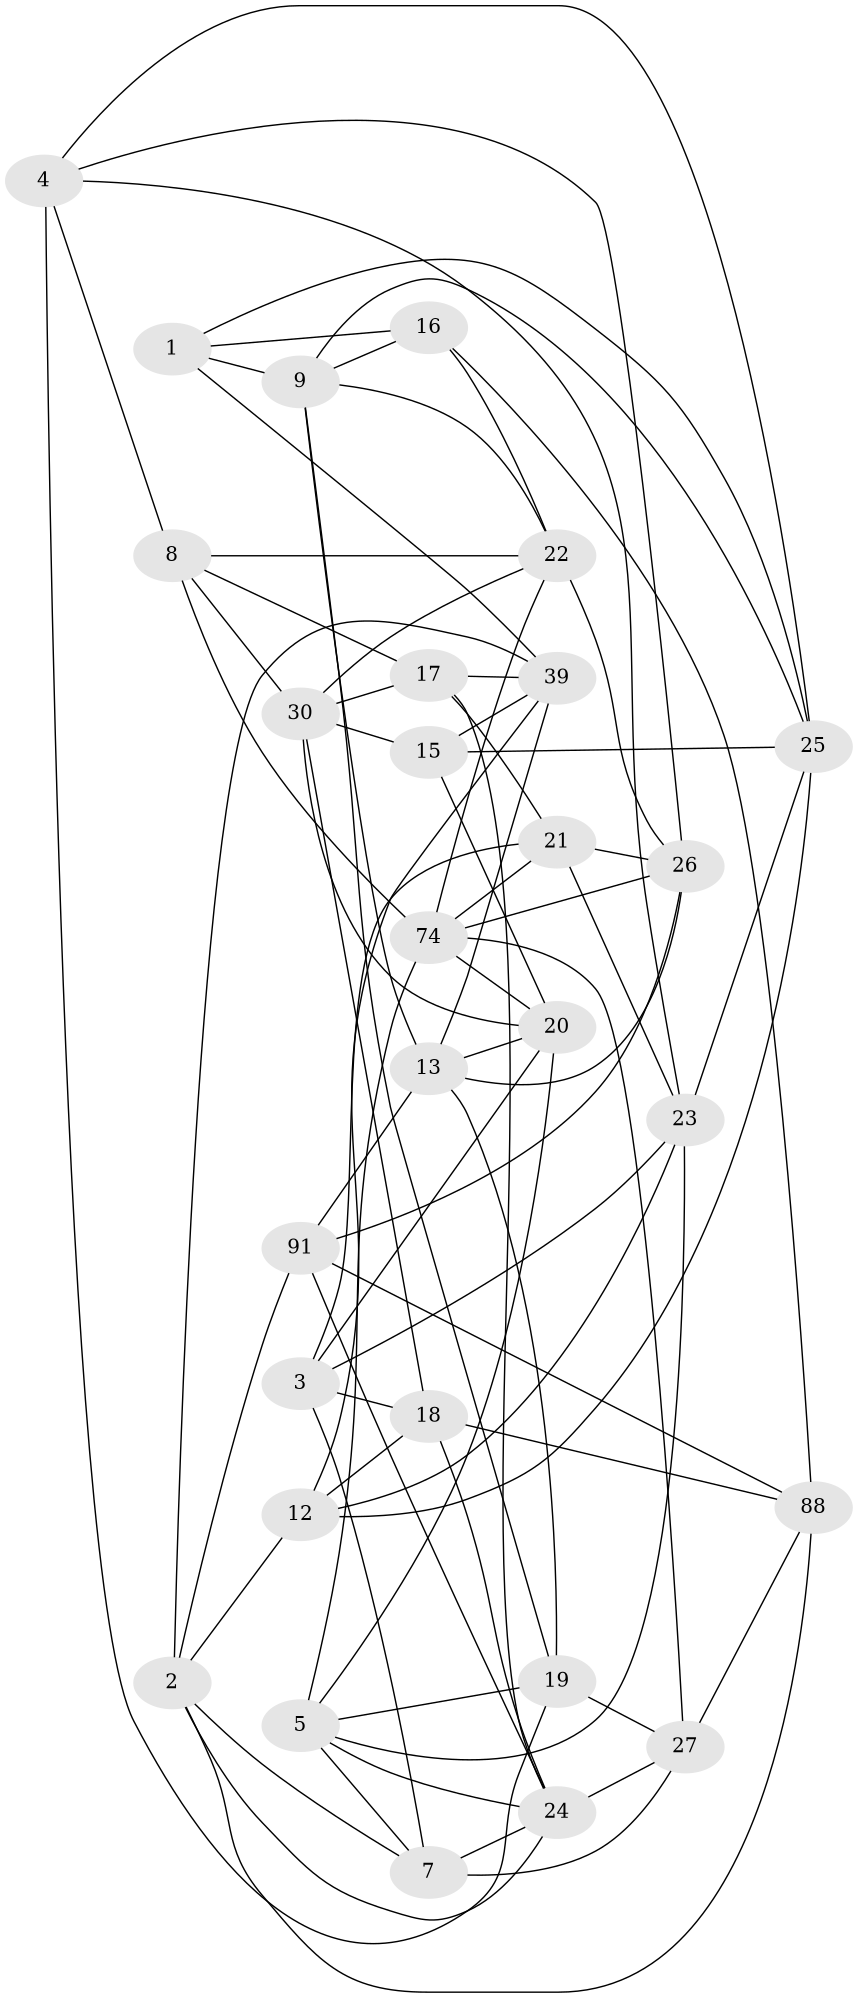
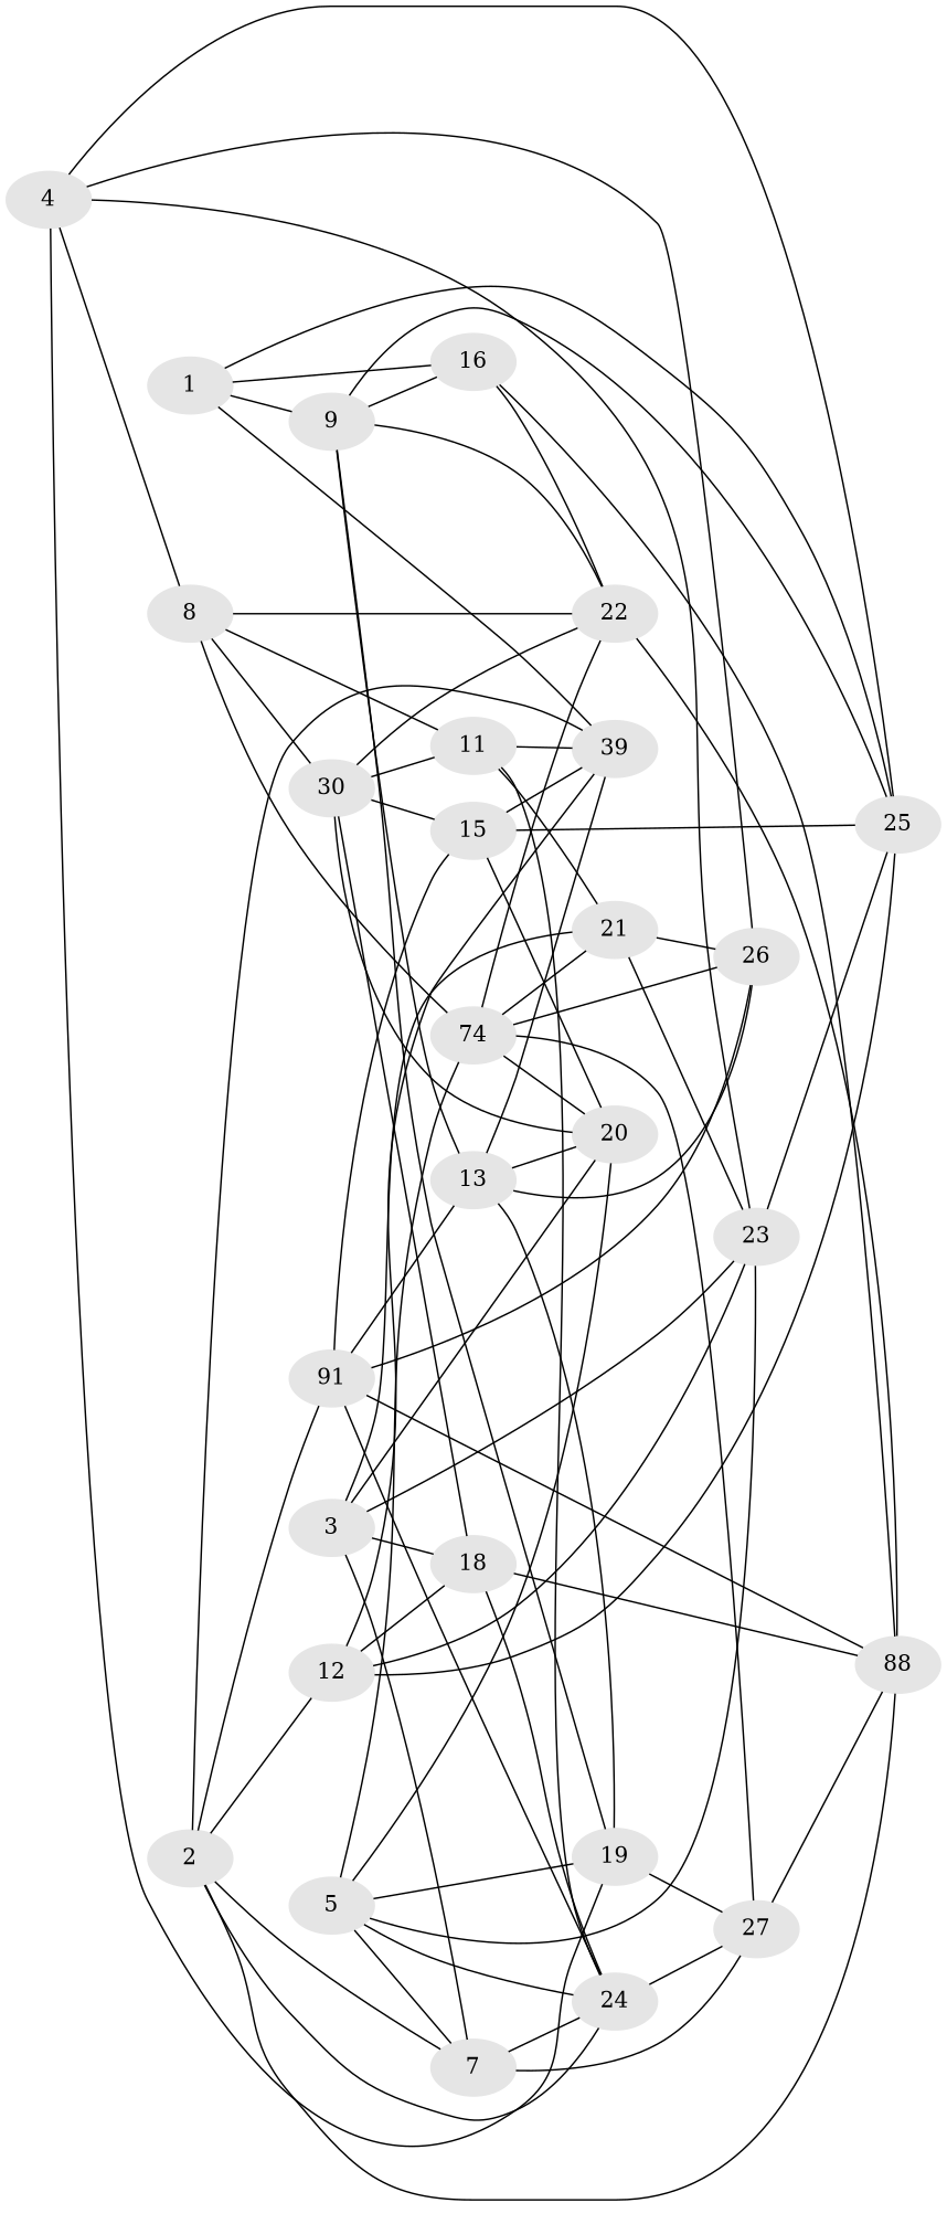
  graph {
    rankdir=LR
    node [color=gray90 style=filled]
    edge [weight=1.0]
    1
    9
    16
    25
    n5 [label=39]
    19
    22
    13
    n9 [label=88]
    2
    7
    n12 [label=91]
    12
    24
    27
    26
    15
    18
    23
    3
    20
    21
    4
    8
    n25 [label=74]
    n26 [label=30]
-   17
+   17 [label=11]
    5
    1 -- 9
    1 -- 16
    1 -- 25
    1 -- n5
    9 -- 16 [weight=2.0]
    9 -- 25
    9 -- 19 [weight=2.0]
    9 -- 22
    9 -- 13
    16 -- 22
    16 -- n9 [weight=2.0]
    19 -- 27
-   22 -- 26
+   22 -- n9
    13 -- n5
    13 -- 19
    13 -- 26
    13 -- 20
    2 -- n5
    2 -- n9
    2 -- 7
    2 -- n12
    2 -- 12
    2 -- 24
    7 -- 24
    7 -- 27
    n12 -- 13
    n12 -- n9
    n12 -- 24
    n12 -- 26
+   n12 -- 15
    12 -- 25 [weight=2.0]
    12 -- n5
    12 -- 18
    12 -- 23
    24 -- 27 [weight=2.0]
    27 -- n9
    15 -- 25 [weight=2.0]
    15 -- n5
    15 -- 20
    18 -- n9
    18 -- 24
    23 -- 25
    3 -- 7 [weight=2.0]
    3 -- 18
    3 -- 23
    3 -- 20
    3 -- 21
    21 -- 26
    21 -- 23
    4 -- 25
    4 -- 19
    4 -- 26 [weight=3.0]
    4 -- 23
    4 -- 8 [weight=2.0]
    8 -- 22
    8 -- n25
    8 -- n26
    8 -- 17 [weight=2.0]
    n25 -- 22
    n25 -- 27
    n25 -- 26
    n25 -- 20
    n25 -- 21 [weight=2.0]
    n26 -- 22
    n26 -- 15
    n26 -- 18
    n26 -- 20
    n26 -- 17
    17 -- n5
    17 -- 24
    17 -- 21
    5 -- 19
    5 -- 7
    5 -- 24
    5 -- 23
    5 -- 20
    5 -- n25
  }
